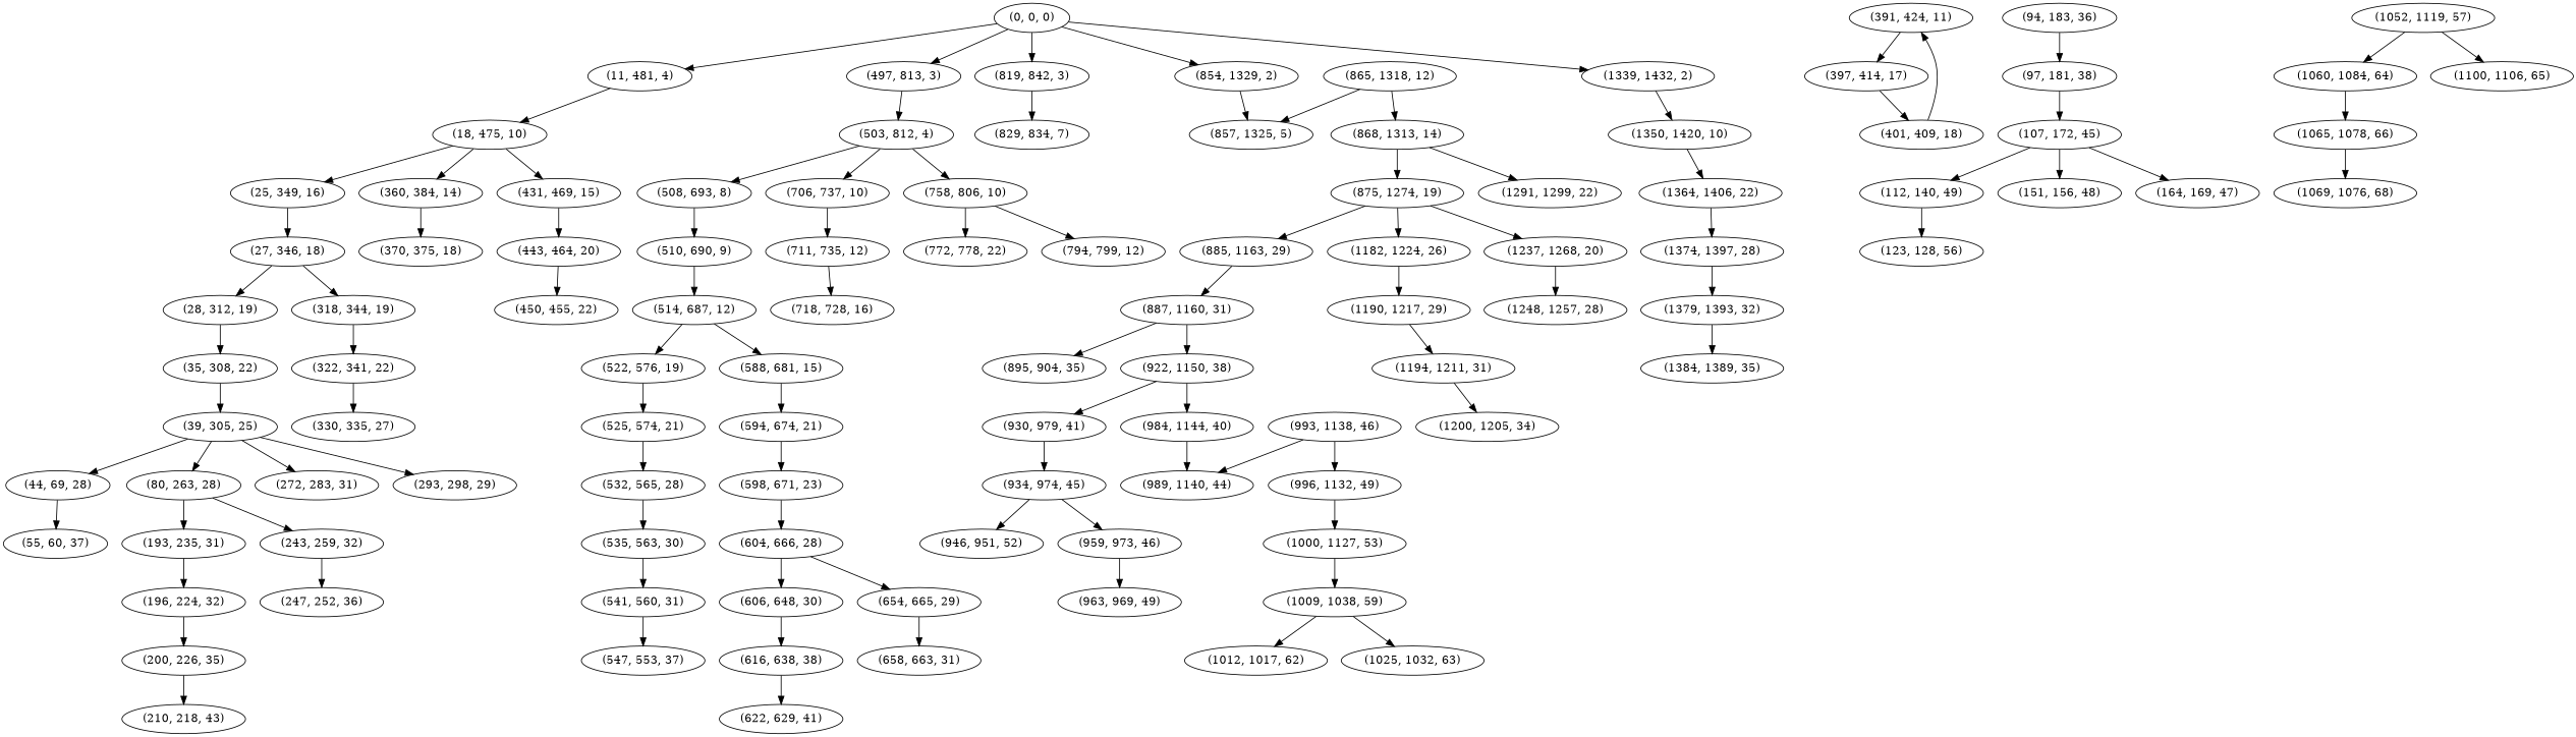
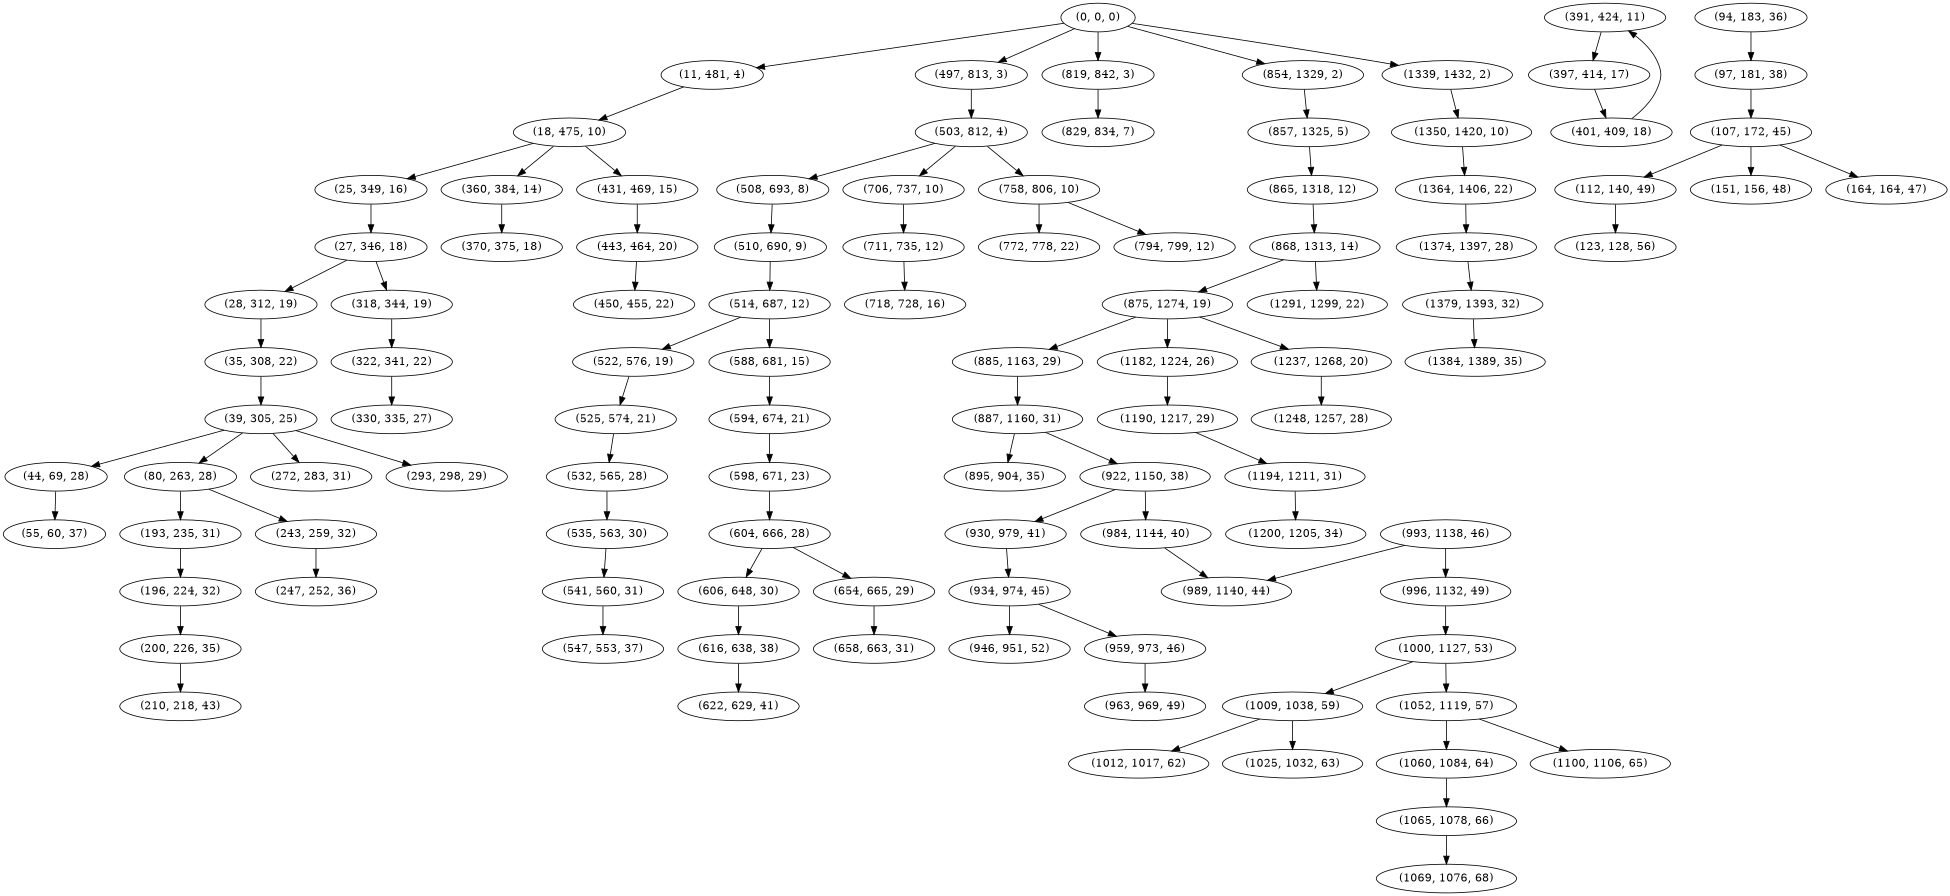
  digraph {
    "(0, 0, 0)"
    "(11, 481, 4)"
    "(497, 813, 3)"
    "(819, 842, 3)"
    "(854, 1329, 2)"
    "(1339, 1432, 2)"
    "(18, 475, 10)"
    "(503, 812, 4)"
    "(829, 834, 7)"
    "(857, 1325, 5)"
    "(1350, 1420, 10)"
    "(25, 349, 16)"
    "(360, 384, 14)"
    "(431, 469, 15)"
    "(27, 346, 18)"
    "(370, 375, 18)"
    "(391, 424, 11)"
    "(397, 414, 17)"
    "(443, 464, 20)"
    "(28, 312, 19)"
    "(318, 344, 19)"
    "(35, 308, 22)"
    "(322, 341, 22)"
    "(39, 305, 25)"
    "(44, 69, 28)"
    "(80, 263, 28)"
    "(272, 283, 31)"
    "(293, 298, 29)"
    "(55, 60, 37)"
    "(193, 235, 31)"
    "(243, 259, 32)"
    "(94, 183, 36)"
    "(97, 181, 38)"
    n34 [label="(196, 224, 32)"]
    "(247, 252, 36)"
    "(107, 172, 45)"
    "(112, 140, 49)"
    "(151, 156, 48)"
-   "(164, 169, 47)"
+   "(164, 169, 47)" [label="(164, 164, 47)"]
    "(123, 128, 56)"
    "(200, 226, 35)"
    "(210, 218, 43)"
    "(330, 335, 27)"
    "(401, 409, 18)"
    "(450, 455, 22)"
    "(508, 693, 8)"
    "(706, 737, 10)"
    "(758, 806, 10)"
    "(510, 690, 9)"
    "(711, 735, 12)"
    "(772, 778, 22)"
    "(794, 799, 12)"
    "(514, 687, 12)"
    "(522, 576, 19)"
    "(588, 681, 15)"
    "(525, 574, 21)"
    "(594, 674, 21)"
    "(532, 565, 28)"
    "(535, 563, 30)"
    "(541, 560, 31)"
    "(547, 553, 37)"
    "(598, 671, 23)"
    "(604, 666, 28)"
    "(606, 648, 30)"
    "(654, 665, 29)"
    "(616, 638, 38)"
    "(658, 663, 31)"
    "(622, 629, 41)"
    "(718, 728, 16)"
    "(865, 1318, 12)"
    "(868, 1313, 14)"
    "(875, 1274, 19)"
    "(1291, 1299, 22)"
    "(885, 1163, 29)"
    "(1182, 1224, 26)"
    "(1237, 1268, 20)"
    "(887, 1160, 31)"
    "(1190, 1217, 29)"
    "(1248, 1257, 28)"
    "(895, 904, 35)"
    "(922, 1150, 38)"
    "(930, 979, 41)"
    "(984, 1144, 40)"
    "(934, 974, 45)"
    "(989, 1140, 44)"
    "(946, 951, 52)"
    "(959, 973, 46)"
    "(963, 969, 49)"
    "(993, 1138, 46)"
    "(996, 1132, 49)"
    "(1000, 1127, 53)"
    "(1009, 1038, 59)"
    "(1052, 1119, 57)"
    "(1012, 1017, 62)"
    "(1025, 1032, 63)"
    "(1060, 1084, 64)"
    "(1100, 1106, 65)"
    "(1065, 1078, 66)"
    "(1069, 1076, 68)"
    "(1194, 1211, 31)"
    "(1200, 1205, 34)"
    "(1364, 1406, 22)"
    "(1374, 1397, 28)"
    "(1379, 1393, 32)"
    "(1384, 1389, 35)"
    "(0, 0, 0)" -> "(11, 481, 4)"
    "(0, 0, 0)" -> "(497, 813, 3)"
    "(0, 0, 0)" -> "(819, 842, 3)"
    "(0, 0, 0)" -> "(854, 1329, 2)"
    "(0, 0, 0)" -> "(1339, 1432, 2)"
    "(11, 481, 4)" -> "(18, 475, 10)"
    "(497, 813, 3)" -> "(503, 812, 4)"
    "(819, 842, 3)" -> "(829, 834, 7)"
    "(854, 1329, 2)" -> "(857, 1325, 5)"
    "(1339, 1432, 2)" -> "(1350, 1420, 10)"
    "(18, 475, 10)" -> "(25, 349, 16)"
    "(18, 475, 10)" -> "(360, 384, 14)"
    "(18, 475, 10)" -> "(431, 469, 15)"
    "(503, 812, 4)" -> "(508, 693, 8)"
    "(503, 812, 4)" -> "(706, 737, 10)"
    "(503, 812, 4)" -> "(758, 806, 10)"
-   "(865, 1318, 12)" -> "(857, 1325, 5)"
+   "(857, 1325, 5)" -> "(865, 1318, 12)"
    "(1350, 1420, 10)" -> "(1364, 1406, 22)"
    "(25, 349, 16)" -> "(27, 346, 18)"
    "(360, 384, 14)" -> "(370, 375, 18)"
    "(431, 469, 15)" -> "(443, 464, 20)"
    "(27, 346, 18)" -> "(28, 312, 19)"
    "(27, 346, 18)" -> "(318, 344, 19)"
    "(391, 424, 11)" -> "(397, 414, 17)"
    "(397, 414, 17)" -> "(401, 409, 18)"
    "(443, 464, 20)" -> "(450, 455, 22)"
    "(28, 312, 19)" -> "(35, 308, 22)"
    "(318, 344, 19)" -> "(322, 341, 22)"
    "(35, 308, 22)" -> "(39, 305, 25)"
    "(322, 341, 22)" -> "(330, 335, 27)"
    "(39, 305, 25)" -> "(44, 69, 28)"
    "(39, 305, 25)" -> "(80, 263, 28)"
    "(39, 305, 25)" -> "(272, 283, 31)"
    "(39, 305, 25)" -> "(293, 298, 29)"
    "(44, 69, 28)" -> "(55, 60, 37)"
    "(80, 263, 28)" -> "(193, 235, 31)"
    "(80, 263, 28)" -> "(243, 259, 32)"
    "(193, 235, 31)" -> n34
    "(243, 259, 32)" -> "(247, 252, 36)"
    "(94, 183, 36)" -> "(97, 181, 38)"
    "(97, 181, 38)" -> "(107, 172, 45)"
    n34 -> "(200, 226, 35)"
    "(107, 172, 45)" -> "(112, 140, 49)"
    "(107, 172, 45)" -> "(151, 156, 48)"
    "(107, 172, 45)" -> "(164, 169, 47)"
    "(112, 140, 49)" -> "(123, 128, 56)"
    "(200, 226, 35)" -> "(210, 218, 43)"
    "(401, 409, 18)" -> "(391, 424, 11)"
    "(508, 693, 8)" -> "(510, 690, 9)"
    "(706, 737, 10)" -> "(711, 735, 12)"
    "(758, 806, 10)" -> "(772, 778, 22)"
    "(758, 806, 10)" -> "(794, 799, 12)"
    "(510, 690, 9)" -> "(514, 687, 12)"
    "(711, 735, 12)" -> "(718, 728, 16)"
    "(514, 687, 12)" -> "(522, 576, 19)"
    "(514, 687, 12)" -> "(588, 681, 15)"
    "(522, 576, 19)" -> "(525, 574, 21)"
    "(588, 681, 15)" -> "(594, 674, 21)"
    "(525, 574, 21)" -> "(532, 565, 28)"
    "(594, 674, 21)" -> "(598, 671, 23)"
    "(532, 565, 28)" -> "(535, 563, 30)"
    "(535, 563, 30)" -> "(541, 560, 31)"
    "(541, 560, 31)" -> "(547, 553, 37)"
    "(598, 671, 23)" -> "(604, 666, 28)"
    "(604, 666, 28)" -> "(606, 648, 30)"
    "(604, 666, 28)" -> "(654, 665, 29)"
    "(606, 648, 30)" -> "(616, 638, 38)"
    "(654, 665, 29)" -> "(658, 663, 31)"
    "(616, 638, 38)" -> "(622, 629, 41)"
    "(865, 1318, 12)" -> "(868, 1313, 14)"
    "(868, 1313, 14)" -> "(875, 1274, 19)"
    "(868, 1313, 14)" -> "(1291, 1299, 22)"
    "(875, 1274, 19)" -> "(885, 1163, 29)"
    "(875, 1274, 19)" -> "(1182, 1224, 26)"
    "(875, 1274, 19)" -> "(1237, 1268, 20)"
    "(885, 1163, 29)" -> "(887, 1160, 31)"
    "(1182, 1224, 26)" -> "(1190, 1217, 29)"
    "(1237, 1268, 20)" -> "(1248, 1257, 28)"
    "(887, 1160, 31)" -> "(895, 904, 35)"
    "(887, 1160, 31)" -> "(922, 1150, 38)"
    "(1190, 1217, 29)" -> "(1194, 1211, 31)"
    "(922, 1150, 38)" -> "(930, 979, 41)"
    "(922, 1150, 38)" -> "(984, 1144, 40)"
    "(930, 979, 41)" -> "(934, 974, 45)"
    "(984, 1144, 40)" -> "(989, 1140, 44)"
    "(934, 974, 45)" -> "(946, 951, 52)"
    "(934, 974, 45)" -> "(959, 973, 46)"
    "(959, 973, 46)" -> "(963, 969, 49)"
    "(993, 1138, 46)" -> "(989, 1140, 44)"
    "(993, 1138, 46)" -> "(996, 1132, 49)"
    "(996, 1132, 49)" -> "(1000, 1127, 53)"
    "(1000, 1127, 53)" -> "(1009, 1038, 59)"
+   "(1000, 1127, 53)" -> "(1052, 1119, 57)"
    "(1009, 1038, 59)" -> "(1012, 1017, 62)"
    "(1009, 1038, 59)" -> "(1025, 1032, 63)"
    "(1052, 1119, 57)" -> "(1060, 1084, 64)"
    "(1052, 1119, 57)" -> "(1100, 1106, 65)"
    "(1060, 1084, 64)" -> "(1065, 1078, 66)"
    "(1065, 1078, 66)" -> "(1069, 1076, 68)"
    "(1194, 1211, 31)" -> "(1200, 1205, 34)"
    "(1364, 1406, 22)" -> "(1374, 1397, 28)"
    "(1374, 1397, 28)" -> "(1379, 1393, 32)"
    "(1379, 1393, 32)" -> "(1384, 1389, 35)"
  }
